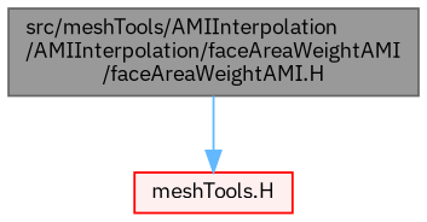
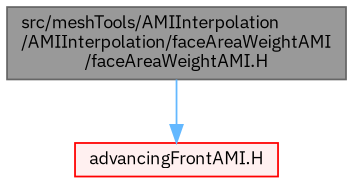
  digraph {
    fontname="IBM Plex Sans"
    node [fontname="IBM Plex Sans" fontsize=10 shape=box style=filled]
    n1 [color=gray40 fillcolor=grey60 fontcolor=black height=0.2 label="src/meshTools/AMIInterpolation\l/AMIInterpolation/faceAreaWeightAMI\l/faceAreaWeightAMI.H" width=0.4]
-   n2 [color=red fillcolor="#FFF0F0" height=0.2 label="meshTools.H" width=0.4]
+   n2 [color=red fillcolor="#FFF0F0" height=0.2 label="advancingFrontAMI.H" width=0.4]
    n1 -> n2 [color=steelblue1 fontname="IBM Plex Sans" fontsize=10 labelfontname=Helvetica labelfontsize=10 style=solid]
  }
